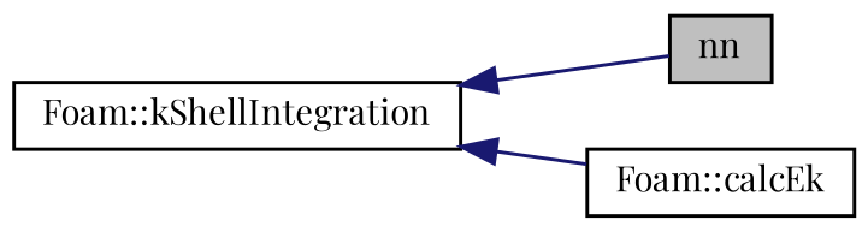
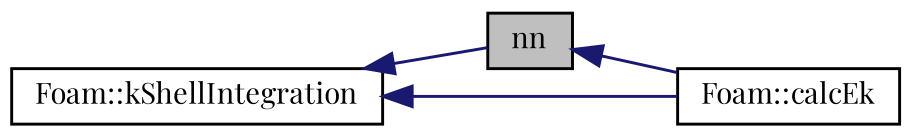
  digraph {
    fontname="Playfair Display"
    rankdir=LR
    node [color=black fontname="Playfair Display" fontsize=10 shape=record]
    edge [color=midnightblue dir=back fontname="Playfair Display" fontsize=10 labelfontname=Helvetica labelfontsize=10 style=solid]
    n1 [fillcolor=grey75 fontcolor=black height=0.2 label=nn style=filled width=0.4]
    n2 [height=0.2 label="Foam::calcEk" width=0.4]
    n3 [height=0.2 label="Foam::kShellIntegration" width=0.4]
+   n1 -> n2
    n3 -> n1
    n3 -> n2
  }
